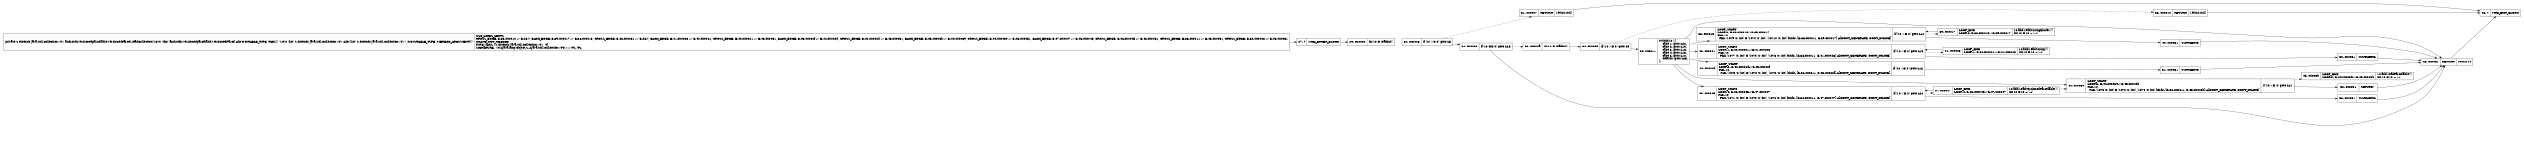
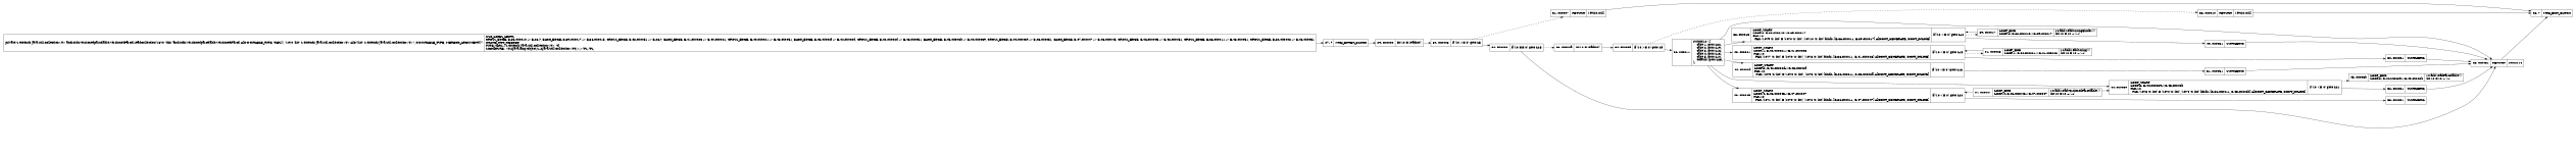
  digraph {
    rankdir=LR
    node [shape=record]
    n1 [label="{27\:\ ?|MTH_ENTER_BLOCK\l}"]
    n2 [label="{29\:\ 0x0000|int r0 = readInt()\l}"]
    n3 [label="{30\:\ 0x0005|if (r0 \>= 0) goto L5\l}"]
    n4 [label="{31\:\ 0x0007|RETURN\l|return null\l}"]
    n5 [label="{32\:\ 0x0008|if (r0 == 0) goto L25\l}"]
    n6 [label="{28\:\ ?|MTH_EXIT_BLOCK\l}"]
    n7 [label="{33\:\ 0x000a|int r2 = readInt()\l}"]
    n8 [label="{48\:\ 0x0051|RETURN\l|return r4\l}"]
    n9 [label="{34\:\ 0x000e|if (r0 \>= 0) goto L9\l}"]
    n10 [label="{35\:\ 0x0010|RETURN\l|return null\l}"]
    n11 [label="{36\:\ 0x0011|switch(r2) \{\l    case 1: goto L22;\l    case 2: goto L19;\l    case 3: goto L16;\l    case 4: goto L13;\l    case 5: goto L10;\l    default: goto L25;\l\}\l}"]
    n12 [label="{38\:\ 0x0015|LOOP_START\lLOOP:0: B:38:0x0015\-\>B:39:0x0017\lPHI: r0 \l  PHI: (r0v9 'n' int) = (r0v0 'n' int), (r0v10 'n' int) binds: [B:36:0x0011, B:39:0x0017] A[DONT_GENERATE, DONT_INLINE]\l|if (r0 \<= 0) goto L12\l}"]
    n13 [label="{40\:\ 0x0021|LOOP_START\lLOOP:1: B:40:0x0021\-\>B:41:0x0023\lPHI: r0 \l  PHI: (r0v7 'n' int) = (r0v0 'n' int), (r0v8 'n' int) binds: [B:36:0x0011, B:41:0x0023] A[DONT_GENERATE, DONT_INLINE]\l|if (r0 \<= 0) goto L15\l}"]
    n14 [label="{42\:\ 0x002d|LOOP_START\lLOOP:2: B:42:0x002d\-\>B:43:0x002f\lPHI: r0 \l  PHI: (r0v5 'n' int) = (r0v0 'n' int), (r0v6 'n' int) binds: [B:36:0x0011, B:43:0x002f] A[DONT_GENERATE, DONT_INLINE]\l|if (r0 \<= 0) goto L18\l}"]
    n15 [label="{44\:\ 0x0039|LOOP_START\lLOOP:3: B:44:0x0039\-\>B:45:0x003b\lPHI: r0 \l  PHI: (r0v3 'n' int) = (r0v0 'n' int), (r0v4 'n' int) binds: [B:36:0x0011, B:45:0x003b] A[DONT_GENERATE, DONT_INLINE]\l|if (r0 \<= 0) goto L21\l}"]
    n16 [label="{46\:\ 0x0045|LOOP_START\lLOOP:4: B:46:0x0045\-\>B:47:0x0047\lPHI: r0 \l  PHI: (r0v1 'n' int) = (r0v0 'n' int), (r0v2 'n' int) binds: [B:36:0x0011, B:47:0x0047] A[DONT_GENERATE, DONT_INLINE]\l|if (r0 \<= 0) goto L24\l}"]
    n17 [label="{39\:\ 0x0017|LOOP_END\lLOOP:0: B:38:0x0015\-\>B:39:0x0017\l|r4.add(readStrongBinder())\lint r0 = r0 + (\-1)\l}"]
    n18 [label="{49\:\ 0x0051|SYNTHETIC\l}"]
    n19 [label="{41\:\ 0x0023|LOOP_END\lLOOP:1: B:40:0x0021\-\>B:41:0x0023\l|r4.add(readString())\lint r0 = r0 + (\-1)\l}"]
    n20 [label="{50\:\ 0x0051|SYNTHETIC\l}"]
    n21 [label="{51\:\ 0x0051|SYNTHETIC\l}"]
    n22 [label="{45\:\ 0x003b|LOOP_END\lLOOP:3: B:44:0x0039\-\>B:45:0x003b\l|r4.add(readParcelable())\lint r0 = r0 + (\-1)\l}"]
-   n23 [label="{52\:\ 0x0051|RETURN\l}"]
+   n23 [label="{52\:\ 0x0051|SYNTHETIC\l}"]
    n24 [label="{47\:\ 0x0047|LOOP_END\lLOOP:4: B:46:0x0045\-\>B:47:0x0047\l|r4.add(readVersionedParcelable())\lint r0 = r0 + (\-1)\l}"]
    n25 [label="{53\:\ 0x0051|SYNTHETIC\l}"]
    n26 [label="{private S extends java.util.Collection\<T\> androidx.versionedparcelable.VersionedParcel.readCollection((r3v0 'this' androidx.versionedparcelable.VersionedParcel A[IMMUTABLE_TYPE, THIS]), (r4v0 'list' S extends java.util.Collection\<T\> A[D('list' S extends java.util.Collection\<T\>), IMMUTABLE_TYPE, METHOD_ARGUMENT]))  | USE_LINES_HINTS\lCROSS_EDGE: B:35:0x0010 \-\> B:28:?, BACK_EDGE: B:39:0x0017 \-\> B:38:0x0015, CROSS_EDGE: B:48:0x0051 \-\> B:28:?, BACK_EDGE: B:41:0x0023 \-\> B:40:0x0021, CROSS_EDGE: B:40:0x0021 \-\> B:48:0x0051, BACK_EDGE: B:43:0x002f \-\> B:42:0x002d, CROSS_EDGE: B:42:0x002d \-\> B:48:0x0051, BACK_EDGE: B:45:0x003b \-\> B:44:0x0039, CROSS_EDGE: B:44:0x0039 \-\> B:48:0x0051, BACK_EDGE: B:47:0x0047 \-\> B:46:0x0045, CROSS_EDGE: B:46:0x0045 \-\> B:48:0x0051, CROSS_EDGE: B:36:0x0011 \-\> B:48:0x0051, CROSS_EDGE: B:32:0x0008 \-\> B:48:0x0051\lINLINE_NOT_NEEDED\lTYPE_VARS: [S extends java.util.Collection\<T\>, T]\lSIGNATURE: \<T:Ljava\/lang\/Object;S::Ljava\/util\/Collection\<TT;\>;\>(TS;)TS;\l}"]
    n1 -> n2
+   n2 -> n3
    n3 -> n4 [style=dashed]
    n3 -> n5
    n4 -> n6
    n5 -> n7 [style=dashed]
    n5 -> n8
    n7 -> n9
    n8 -> n6
    n9 -> n10 [style=dashed]
    n9 -> n11
    n10 -> n6
    n11 -> n8
    n11 -> n12
    n11 -> n13
    n11 -> n14
    n11 -> n15
    n11 -> n16
    n12 -> n17 [style=dashed]
    n12 -> n18
    n13 -> n19 [style=dashed]
    n13 -> n20
    n14 -> n21
    n15 -> n22 [style=dashed]
    n15 -> n23
-   n16 -> n24 [style=dashed]
    n16 -> n25
    n17 -> n12
    n18 -> n8
    n19 -> n13
    n20 -> n8
    n21 -> n8
    n23 -> n8
    n24 -> n15
    n24 -> n16
-   n25 -> n8
    n26 -> n1
  }
